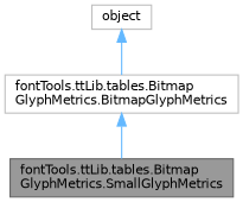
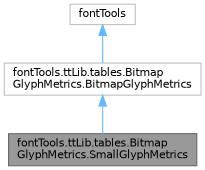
  digraph {
    node [color=grey75 fillcolor=white fontname=Helvetica fontsize=10 shape=box style=filled]
    edge [color=steelblue1 dir=back fontname=Helvetica fontsize=10 labelfontname=Helvetica labelfontsize=10 style=solid]
    n1 [color=gray40 fillcolor=grey60 fontcolor=black height=0.2 label="fontTools.ttLib.tables.Bitmap\lGlyphMetrics.SmallGlyphMetrics" width=0.4]
    n2 [height=0.2 label="fontTools.ttLib.tables.Bitmap\lGlyphMetrics.BitmapGlyphMetrics" width=0.4]
-   n3 [height=0.2 label=object width=0.4]
+   n3 [height=0.2 label=fontTools width=0.4]
    n2 -> n1
    n3 -> n2
  }
